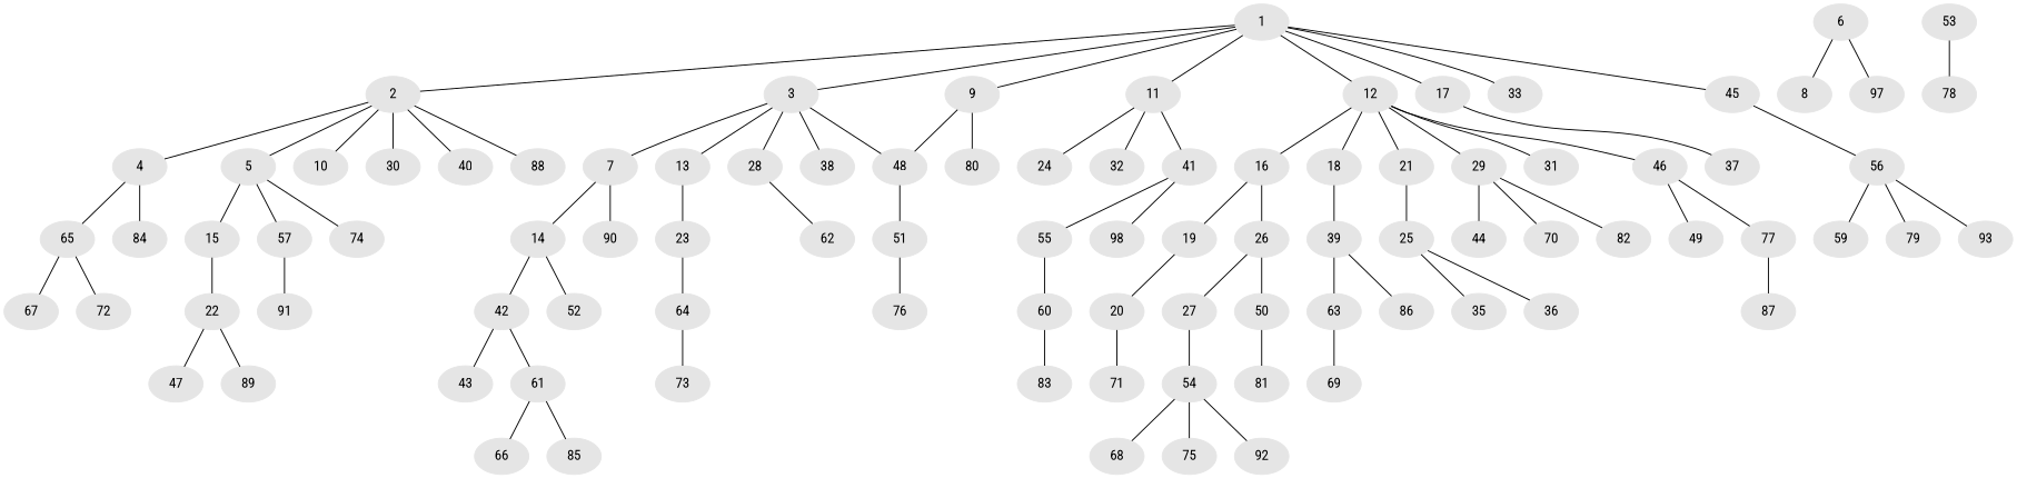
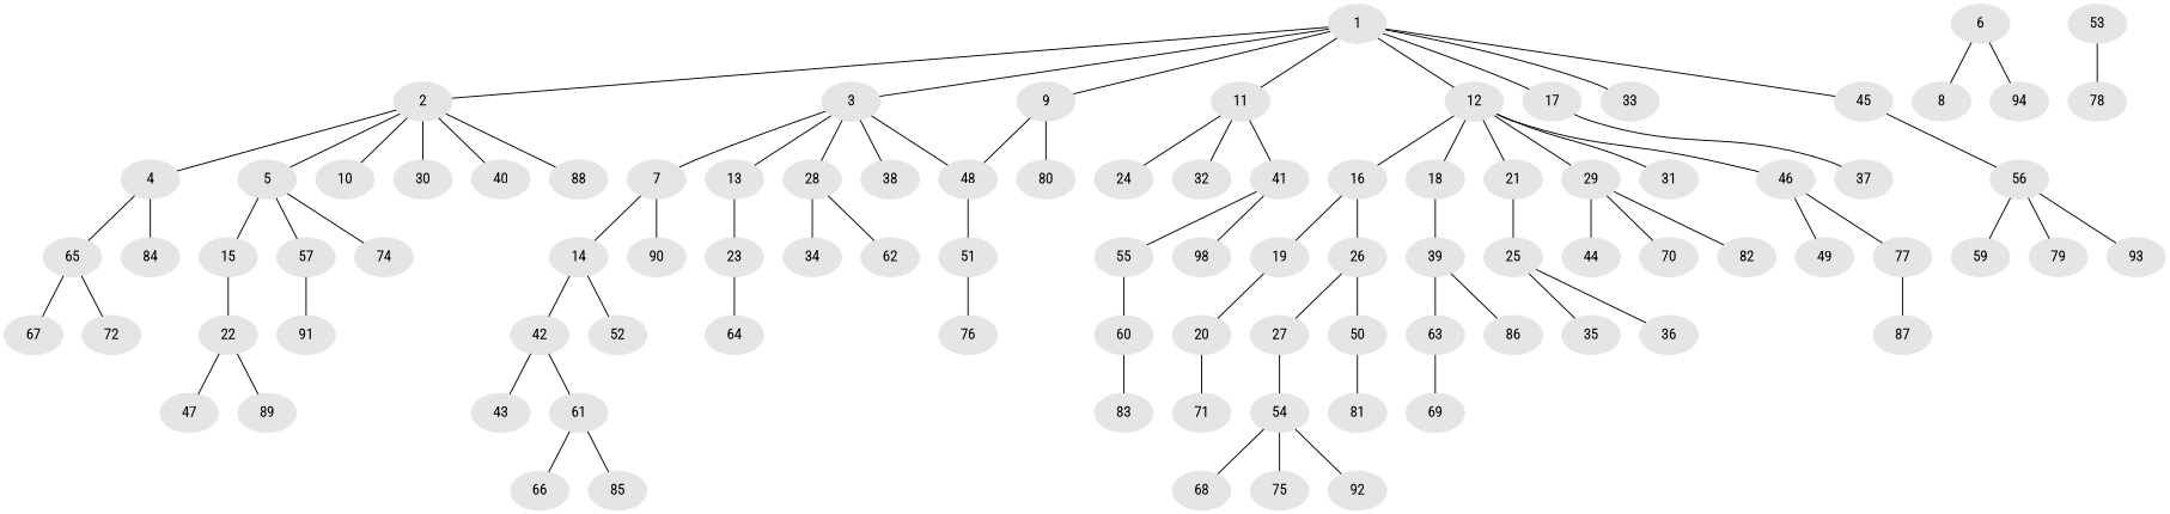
  graph {
    fontname="Roboto Condensed"
    node [color=gray90 fontname="Roboto Condensed" style=filled]
    edge [fontname="Roboto Condensed"]
    1
    2
    3
    9
    11
    12
    17
    33
    45
    4
    5
    10
    30
    40
    88
    7
    13
    28
    38
    48
    80
    24
    32
    41
    16
    18
    21
    29
    31
    46
    37
    56
    65
    84
    15
    57
    74
    14
    90
    23
+   34
    62
    51
    67
    72
    6
    8
-   94 [label=97]
+   94
    22
    91
    42
    52
    53
    78
    55
    n56 [label=98]
    19
    26
    39
    25
    44
    70
    82
    49
    77
    64
    43
    61
    47
    89
    20
    27
    50
    63
    86
    71
    35
    36
-   73
    54
    81
    68
    75
    92
    69
    60
    66
    85
    59
    79
    93
    87
    76
    83
    1 -- 2
    1 -- 3
    1 -- 9
    1 -- 11
    1 -- 12
    1 -- 17
    1 -- 33
    1 -- 45
    2 -- 4
    2 -- 5
    2 -- 10
    2 -- 30
    2 -- 40
    2 -- 88
    3 -- 7
    3 -- 13
    3 -- 28
    3 -- 38
    3 -- 48
    9 -- 48
    9 -- 80
    11 -- 24
    11 -- 32
    11 -- 41
    12 -- 16
    12 -- 18
    12 -- 21
    12 -- 29
    12 -- 31
    12 -- 46
    17 -- 37
    45 -- 56
    4 -- 65
    4 -- 84
    5 -- 15
    5 -- 57
    5 -- 74
    7 -- 14
    7 -- 90
    13 -- 23
+   28 -- 34
    28 -- 62
    48 -- 51
    41 -- 55
    41 -- n56
    16 -- 19
    16 -- 26
    18 -- 39
    21 -- 25
    29 -- 44
    29 -- 70
    29 -- 82
    46 -- 49
    46 -- 77
    56 -- 59
    56 -- 79
    56 -- 93
    65 -- 67
    65 -- 72
    15 -- 22
    57 -- 91
    14 -- 42
    14 -- 52
    23 -- 64
    51 -- 76
    6 -- 8
    6 -- 94
    22 -- 47
    22 -- 89
    42 -- 43
    42 -- 61
    53 -- 78
    55 -- 60
    19 -- 20
    26 -- 27
    26 -- 50
    39 -- 63
    39 -- 86
    25 -- 35
    25 -- 36
    77 -- 87
-   64 -- 73
    61 -- 66
    61 -- 85
    20 -- 71
    27 -- 54
    50 -- 81
    63 -- 69
    54 -- 68
    54 -- 75
    54 -- 92
    60 -- 83
  }
